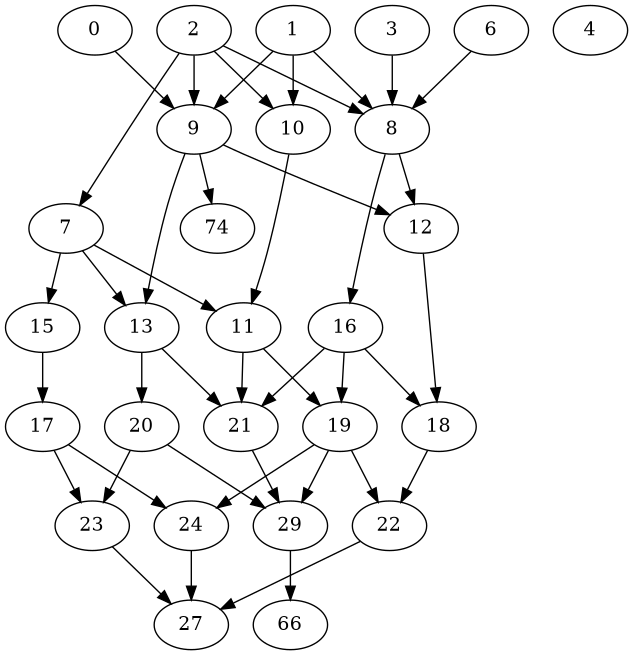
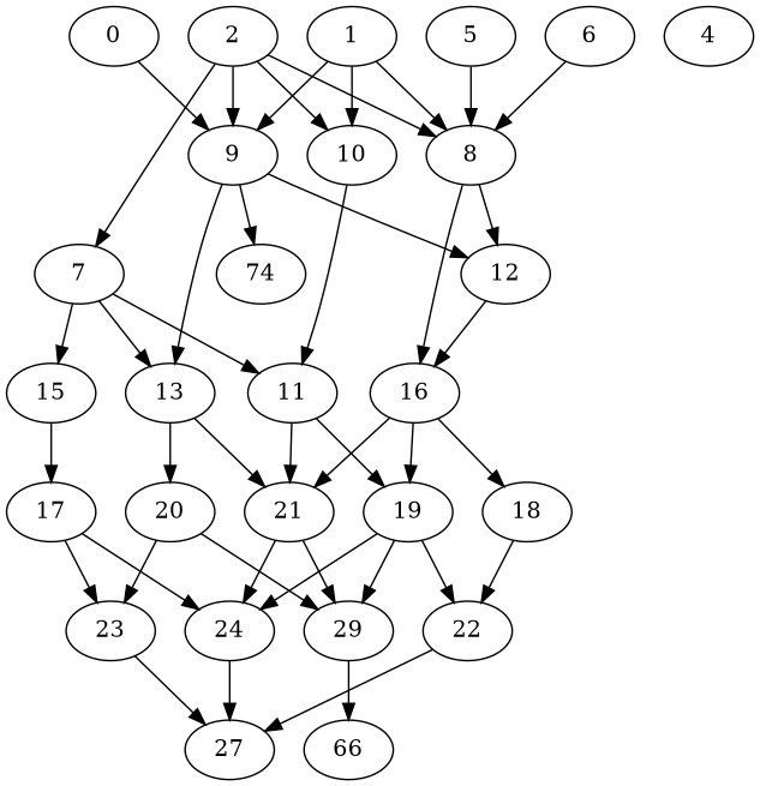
  digraph {
    node [alpha=0.08]
    1 [alpha=0.12 expect_size=17384393870870264]
    8 [alpha=0.03 expect_size=632365054365777664]
    9 [alpha=0.05 expect_size=2232173806007353344000]
    10 [alpha=0.00 expect_size=1655195351682083328]
    12 [alpha=0.06 expect_size=147917427496172384]
    16 [alpha=0.13 expect_size=34393289591757084]
    13 [alpha=0.01 expect_size=26106488946688000000]
    n8 [alpha=0.02 expect_size=2195957160960342528 label=74]
    11 [alpha=0.01 expect_size=121322835003524992]
    18 [alpha=0.10 expect_size=7892830068160032]
    19 [expect_size=37902345847328210944]
    21 [expect_size=475583006902707027968]
    20 [alpha=0.18 expect_size=1885396135607463936]
    2 [expect_size=1449533929804619]
    7 [alpha=0.15 expect_size=2453475455200104]
    15 [alpha=0.12 expect_size=544332514954734]
    17 [expect_size=850851524152811061248]
-   3 [alpha=0.02 expect_size=172783001554438656]
+   3 [alpha=0.02 expect_size=172783001554438656 label=5]
    4 [alpha=0.04 expect_size=44060535027056936]
    n20 [alpha=0.19 expect_size=96361284732510208 label=0]
    6 [alpha=0.18 expect_size=1972659317051377057792]
    24 [alpha=0.19 expect_size=139881610144892583936]
    22 [alpha=0.16 expect_size=1204724837478832275456]
    n24 [alpha=0.19 expect_size=572925721236634752 label=29]
    23 [alpha=0.16 expect_size=1756981417544250]
    27 [alpha=0.00 expect_size=299474943835691968]
    n27 [alpha=0.00 expect_size=2021873046219994624 label=66]
    1 -> 8
    1 -> 9
    1 -> 10
    8 -> 12
    8 -> 16
    9 -> 12
    9 -> 13
    9 -> n8
    10 -> 11
-   12 -> 18
+   12 -> 16
    16 -> 18
    16 -> 19
    16 -> 21
    13 -> 21
    13 -> 20
    11 -> 19
    11 -> 21
    18 -> 22
    19 -> 24
    19 -> 22
    19 -> n24
+   21 -> 24
    21 -> n24
    20 -> n24
    20 -> 23
    2 -> 8
    2 -> 9
    2 -> 10
    2 -> 7
    7 -> 13
    7 -> 11
    7 -> 15
    15 -> 17
    17 -> 24
    17 -> 23
    3 -> 8
    n20 -> 9
    6 -> 8
    24 -> 27
    22 -> 27
    n24 -> n27
    23 -> 27
  }
